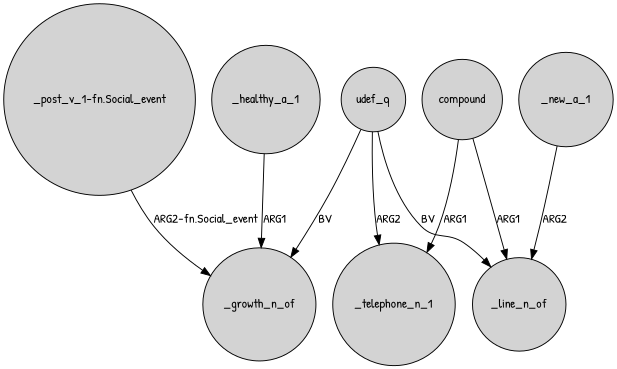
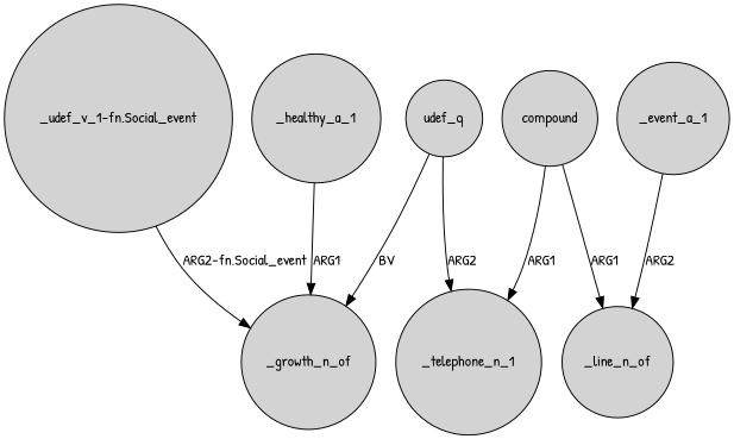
  digraph {
    fontname="Patrick Hand"
    node [fontname="Patrick Hand" shape=circle style=filled]
    edge [fontname="Patrick Hand"]
-   "_post_v_1-fn.Social_event"
+   "_post_v_1-fn.Social_event" [label="_udef_v_1-fn.Social_event"]
    _growth_n_of
    compound
    _line_n_of
    _telephone_n_1
    _healthy_a_1
    udef_q
-   _new_a_1
+   _new_a_1 [label=_event_a_1]
    "_post_v_1-fn.Social_event" -> _growth_n_of [label="ARG2-fn.Social_event"]
    compound -> _line_n_of [label=ARG1]
    compound -> _telephone_n_1 [label=ARG1]
    _healthy_a_1 -> _growth_n_of [label=ARG1]
    udef_q -> _growth_n_of [label=BV]
-   udef_q -> _line_n_of [label=BV]
    udef_q -> _telephone_n_1 [label=ARG2]
    _new_a_1 -> _line_n_of [label=ARG2]
  }
